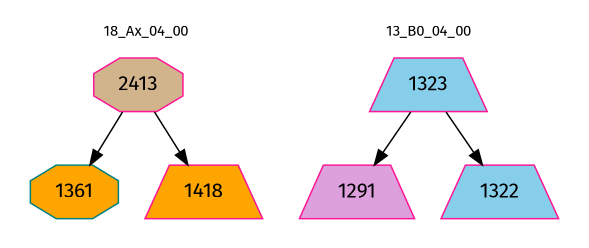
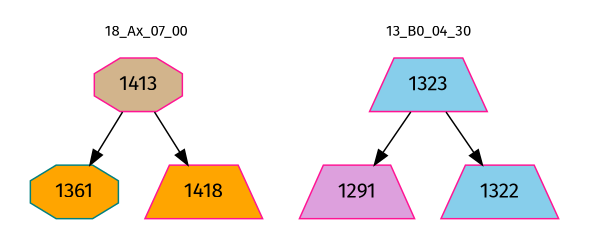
  digraph {
    fontname="Fira Sans"
    node [color=deeppink fillcolor=orange fontname="Fira Sans" shape=trapezium style=filled]
    edge [color=black fontname="Fira Sans" style=solid]
-   n1 [fillcolor=tan label=2413 shape=octagon]
+   n1 [fillcolor=tan label=1413 shape=octagon]
    n2 [color=teal label=1361 shape=octagon]
    n3 [label=1418]
    n4 [fillcolor=skyblue label=1323]
    n5 [fillcolor=plum label=1291]
    n6 [fillcolor=skyblue label=1322]
    subgraph cluster_1 {
      color=white
      fontsize=10
-     label="18_Ax_04_00"
+     label="18_Ax_07_00"
      n1
      n2
      n3
    }
    subgraph cluster_2 {
      color=white
      fontsize=10
-     label="13_B0_04_00"
+     label="13_B0_04_30"
      n4
      n5
      n6
    }
    n1 -> n2
    n1 -> n3
    n4 -> n5
    n4 -> n6
  }
